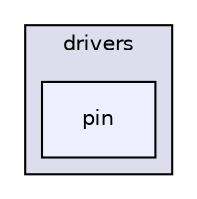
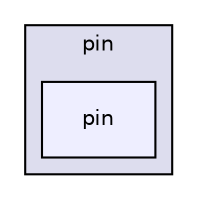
  digraph {
    compound=true
    n1 [fillcolor="#eeeeff" fontname=Helvetica fontsize=10 label=pin pencolor=black shape=box style=filled]
    subgraph cluster_1 {
      bgcolor="#ddddee"
      fontname=Helvetica
      fontsize=10
-     label=drivers
+     label=pin
      pencolor=black
      n1
    }
  }
